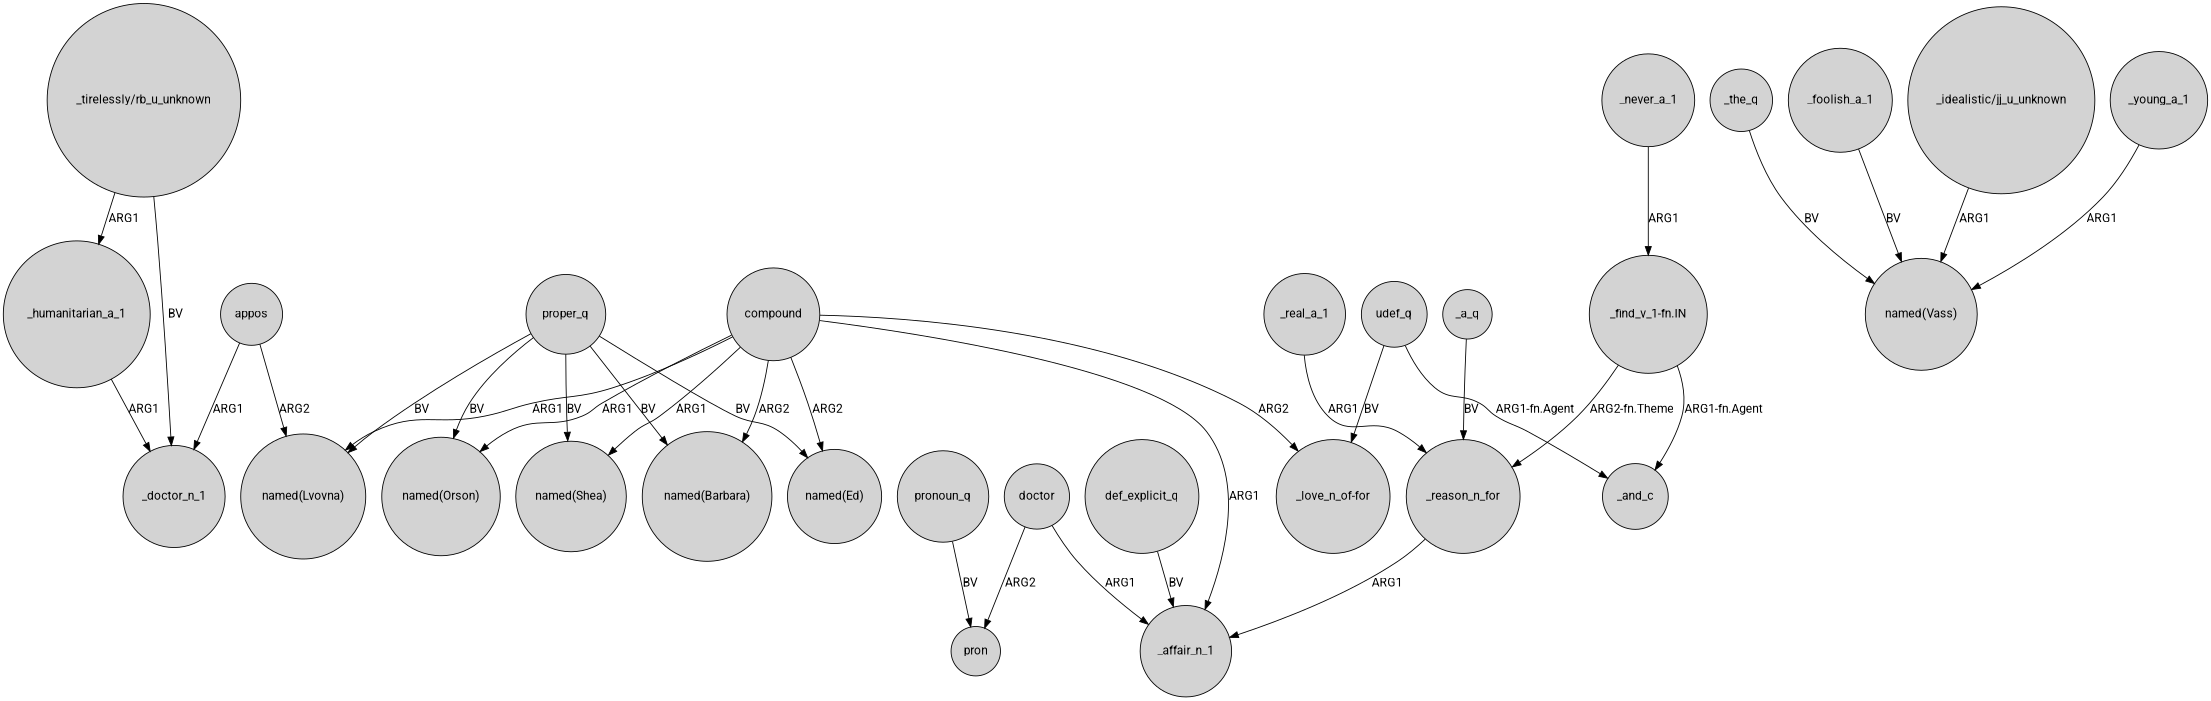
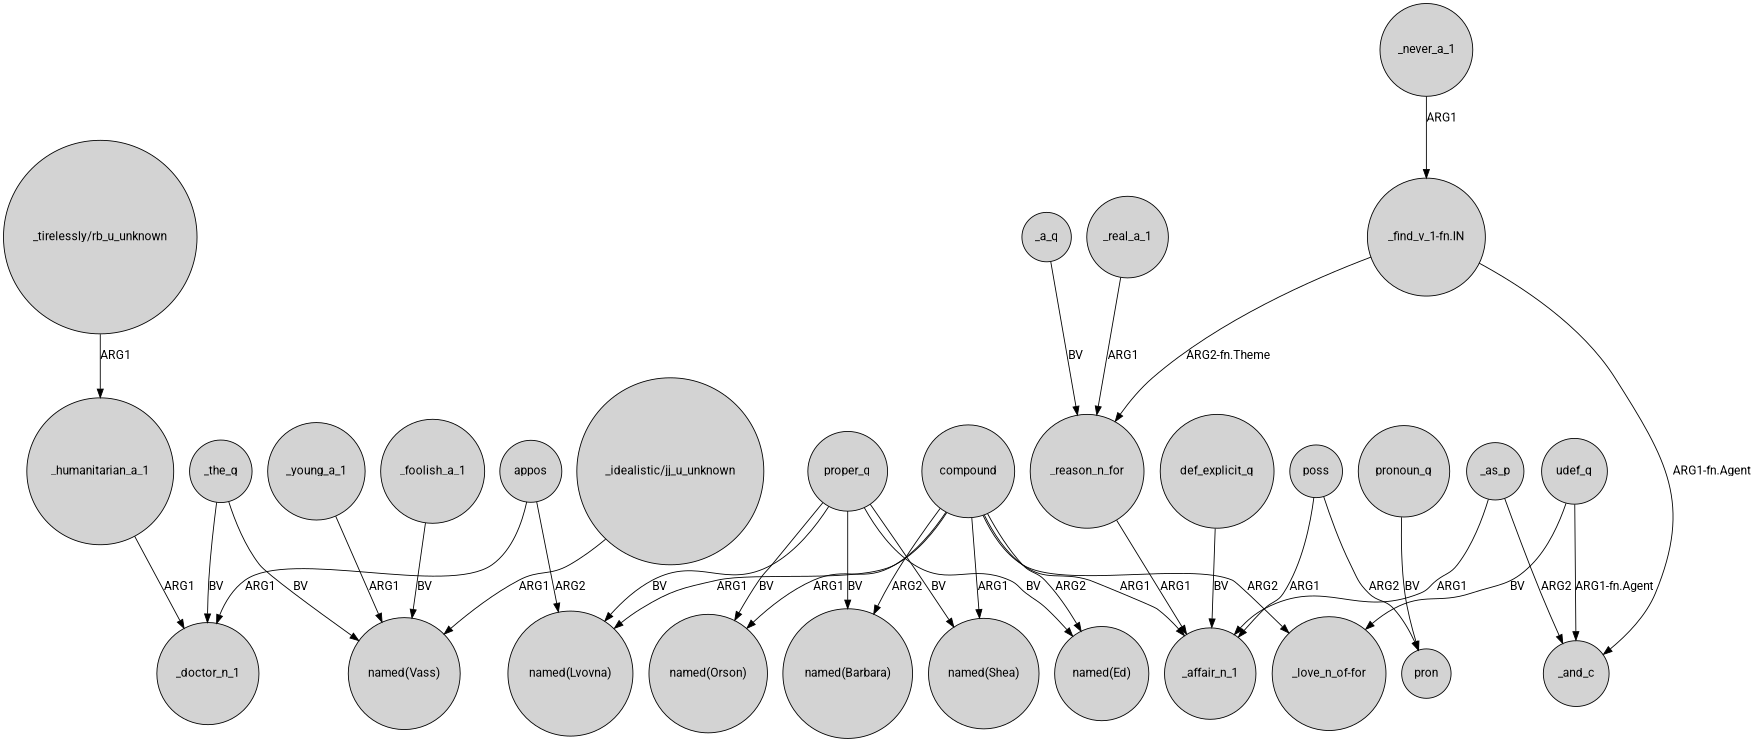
  digraph {
    fontname=Roboto
    node [fontname=Roboto shape=circle style=filled]
    edge [fontname=Roboto]
    proper_q
    "named(Ed)"
    "named(Lvovna)"
    "named(Orson)"
    "named(Barbara)"
    "named(Shea)"
-   poss [label=doctor]
+   poss
    pron
    _affair_n_1
    _the_q
    _doctor_n_1
    "named(Vass)"
    compound
    "_love_n_of-for"
    appos
+   _as_p
    _and_c
    _a_q
    _reason_n_for
    _foolish_a_1
    _never_a_1
    "_find_v_1-fn.IN"
    pronoun_q
    "_idealistic/jj_u_unknown"
    _real_a_1
    _young_a_1
    "_tirelessly/rb_u_unknown"
    _humanitarian_a_1
    def_explicit_q
    udef_q
    proper_q -> "named(Ed)" [label=BV]
    proper_q -> "named(Lvovna)" [label=BV]
    proper_q -> "named(Orson)" [label=BV]
    proper_q -> "named(Barbara)" [label=BV]
    proper_q -> "named(Shea)" [label=BV]
    poss -> pron [label=ARG2]
    poss -> _affair_n_1 [label=ARG1]
-   "_tirelessly/rb_u_unknown" -> _doctor_n_1 [label=BV]
+   _the_q -> _doctor_n_1 [label=BV]
    _the_q -> "named(Vass)" [label=BV]
    compound -> "named(Ed)" [label=ARG2]
    compound -> "named(Lvovna)" [label=ARG1]
    compound -> "named(Orson)" [label=ARG1]
    compound -> "named(Barbara)" [label=ARG2]
    compound -> "named(Shea)" [label=ARG1]
    compound -> _affair_n_1 [label=ARG1]
    compound -> "_love_n_of-for" [label=ARG2]
    appos -> "named(Lvovna)" [label=ARG2]
    appos -> _doctor_n_1 [label=ARG1]
+   _as_p -> _affair_n_1 [label=ARG1]
+   _as_p -> _and_c [label=ARG2]
    _a_q -> _reason_n_for [label=BV]
    _reason_n_for -> _affair_n_1 [label=ARG1]
    _foolish_a_1 -> "named(Vass)" [label=BV]
    _never_a_1 -> "_find_v_1-fn.IN" [label=ARG1]
    "_find_v_1-fn.IN" -> _and_c [label="ARG1-fn.Agent"]
    "_find_v_1-fn.IN" -> _reason_n_for [label="ARG2-fn.Theme"]
    pronoun_q -> pron [label=BV]
    "_idealistic/jj_u_unknown" -> "named(Vass)" [label=ARG1]
    _real_a_1 -> _reason_n_for [label=ARG1]
    _young_a_1 -> "named(Vass)" [label=ARG1]
    "_tirelessly/rb_u_unknown" -> _humanitarian_a_1 [label=ARG1]
    _humanitarian_a_1 -> _doctor_n_1 [label=ARG1]
    def_explicit_q -> _affair_n_1 [label=BV]
    udef_q -> "_love_n_of-for" [label=BV]
    udef_q -> _and_c [label="ARG1-fn.Agent"]
  }
